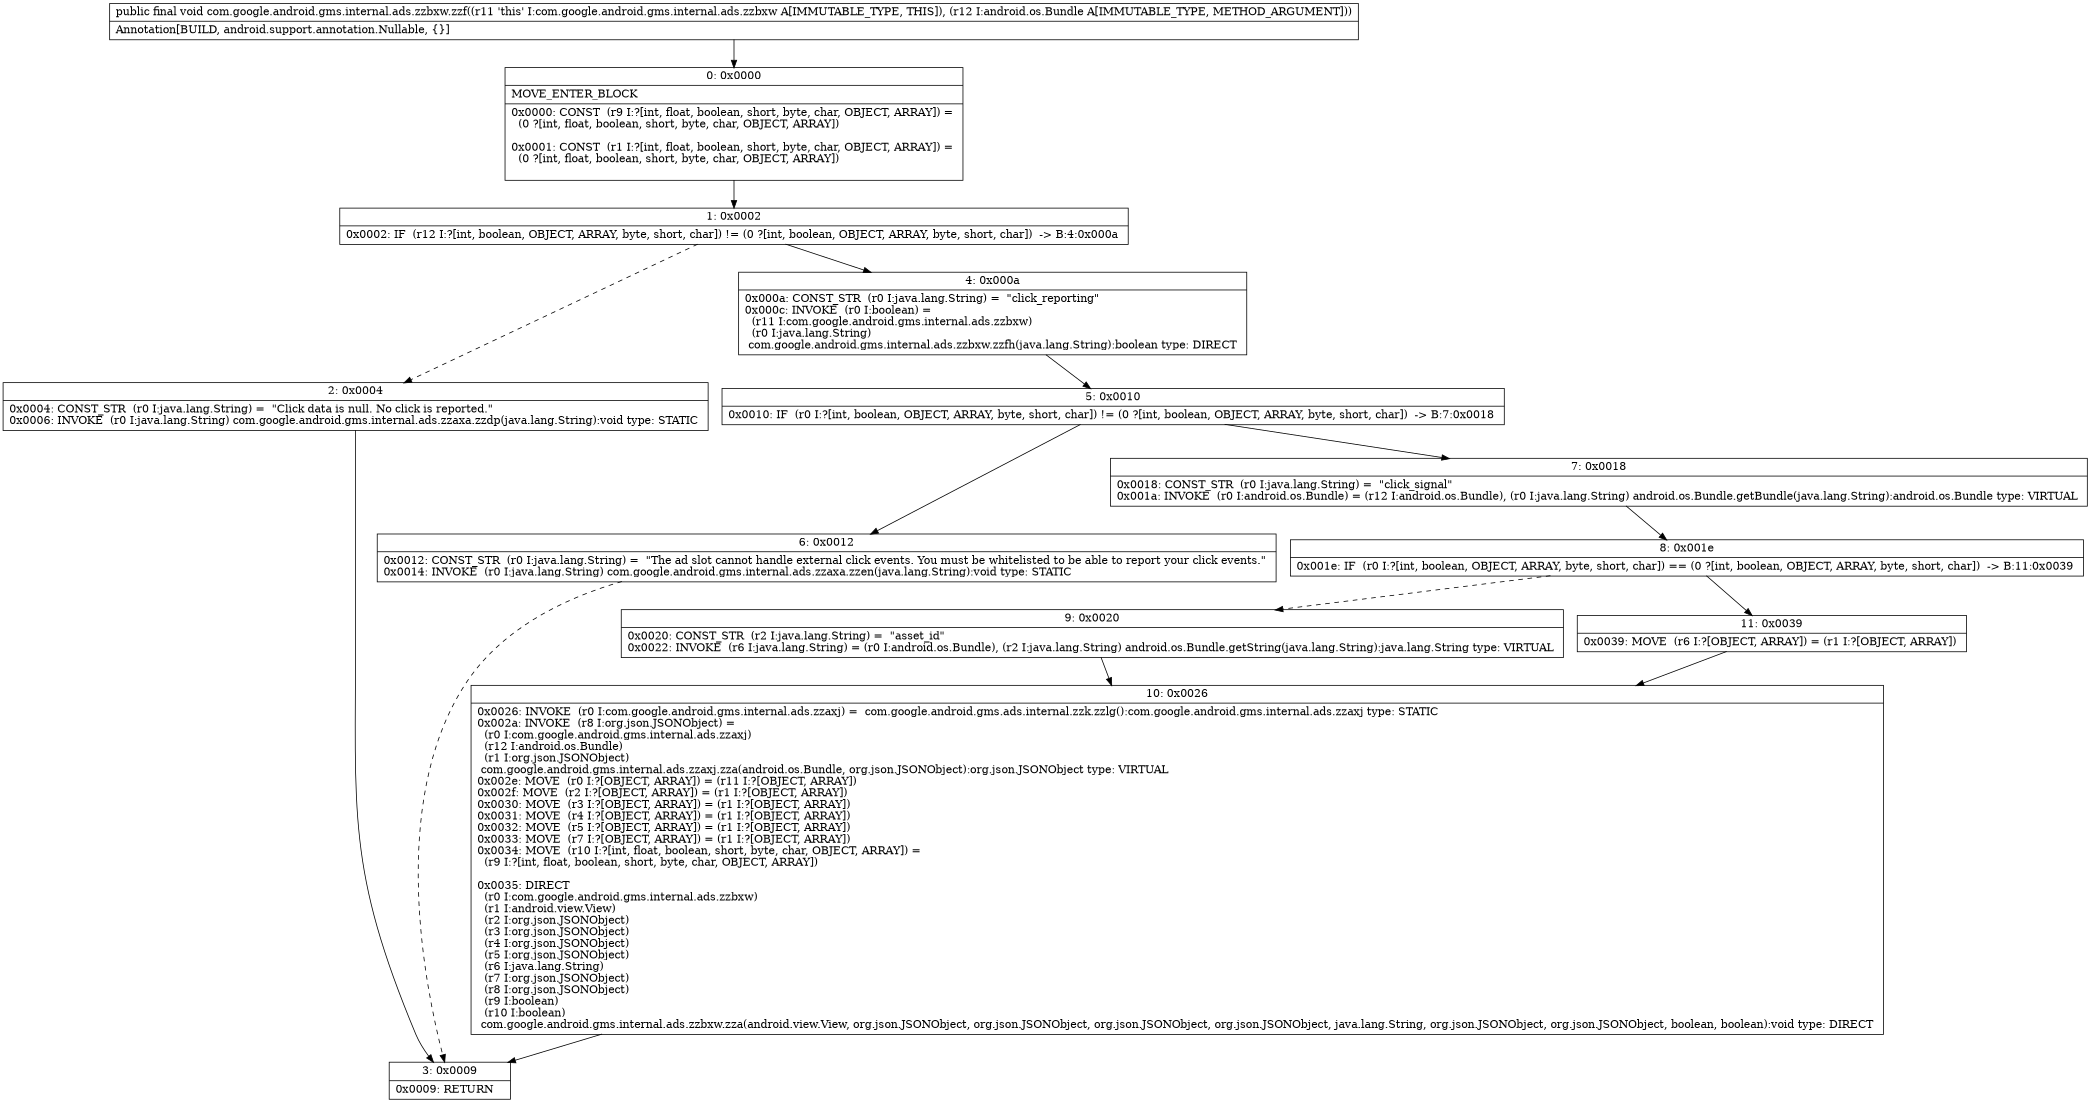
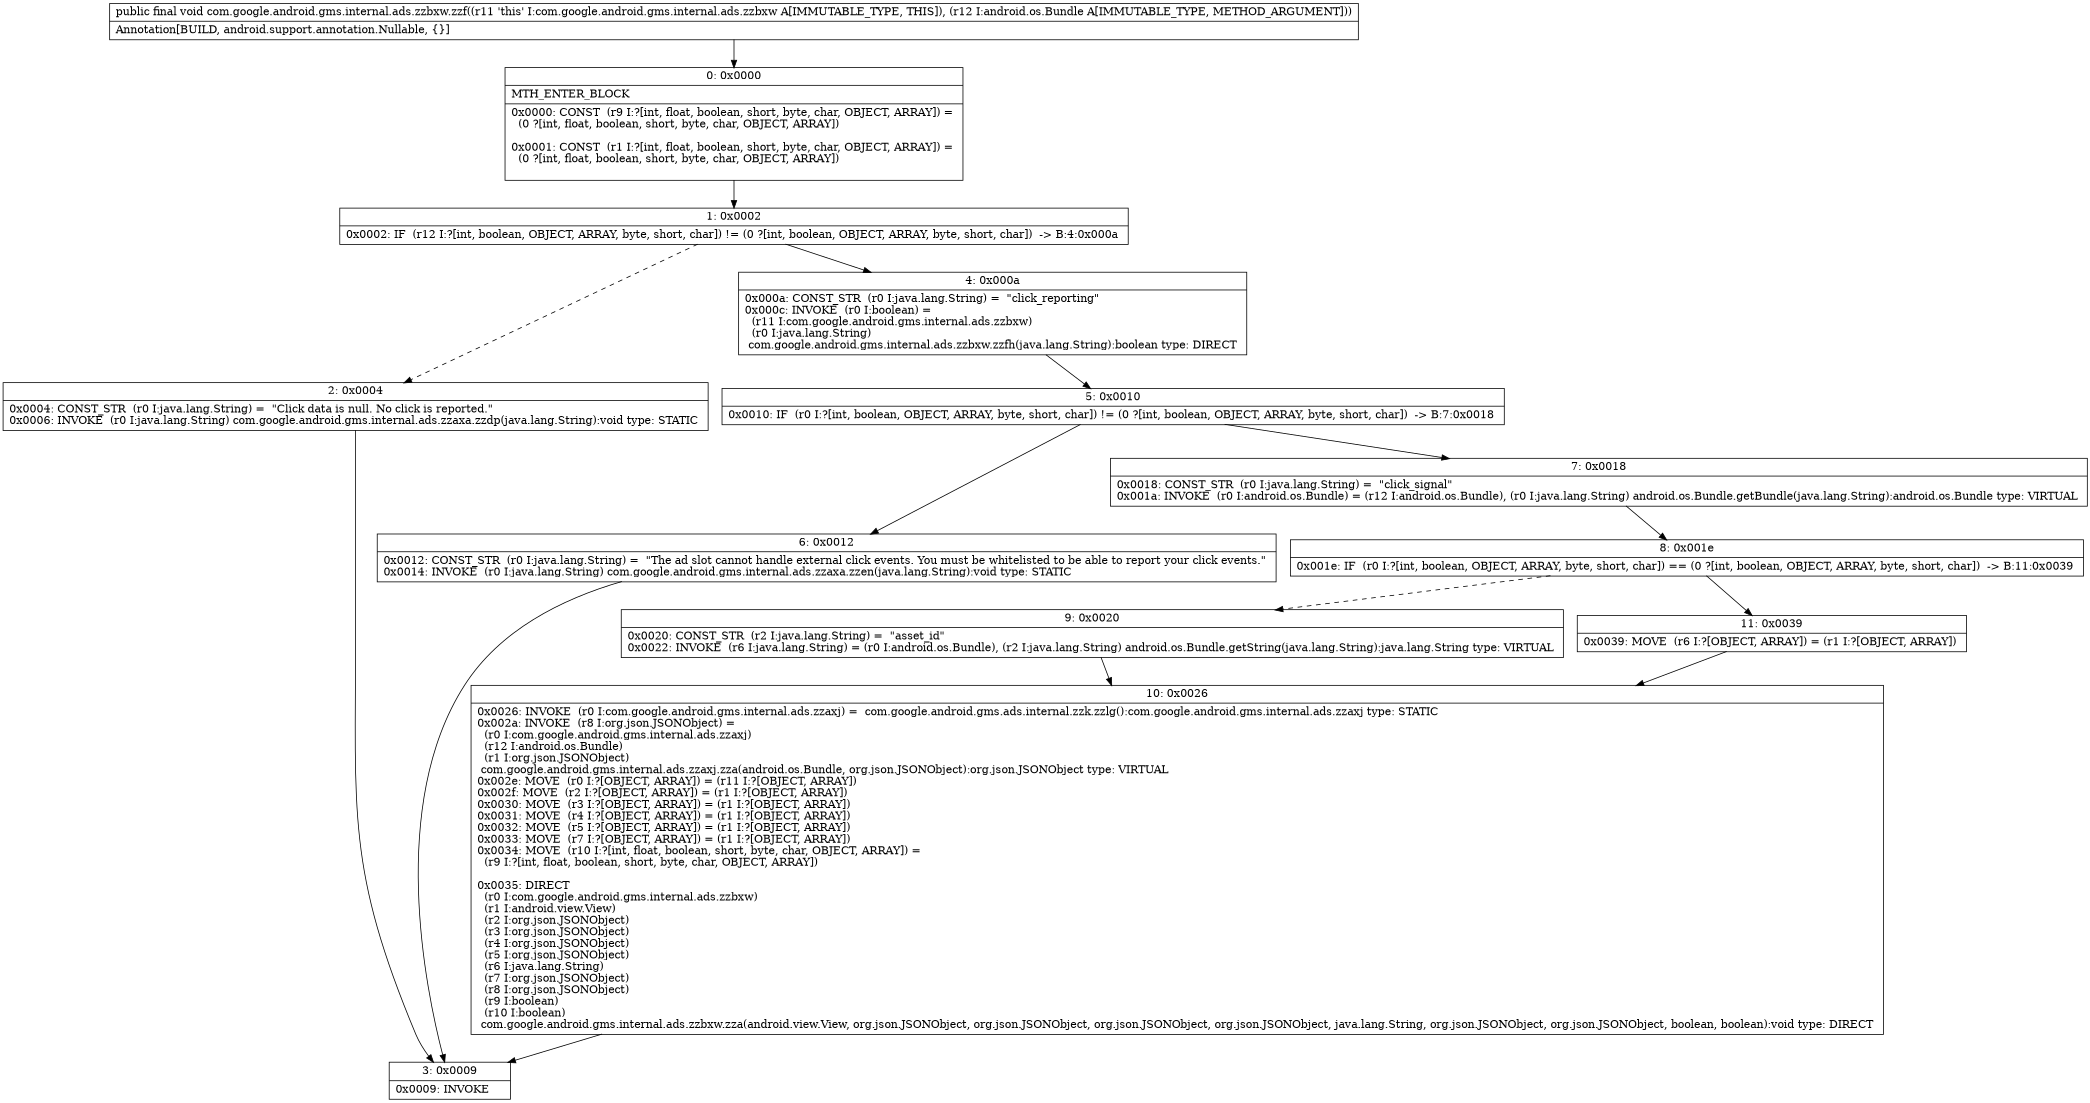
  digraph {
    node [shape=record]
-   n1 [label="{0\:\ 0x0000|MOVE_ENTER_BLOCK\l|0x0000: CONST  (r9 I:?[int, float, boolean, short, byte, char, OBJECT, ARRAY]) = \l  (0 ?[int, float, boolean, short, byte, char, OBJECT, ARRAY])\l \l0x0001: CONST  (r1 I:?[int, float, boolean, short, byte, char, OBJECT, ARRAY]) = \l  (0 ?[int, float, boolean, short, byte, char, OBJECT, ARRAY])\l \l}"]
+   n1 [label="{0\:\ 0x0000|MTH_ENTER_BLOCK\l|0x0000: CONST  (r9 I:?[int, float, boolean, short, byte, char, OBJECT, ARRAY]) = \l  (0 ?[int, float, boolean, short, byte, char, OBJECT, ARRAY])\l \l0x0001: CONST  (r1 I:?[int, float, boolean, short, byte, char, OBJECT, ARRAY]) = \l  (0 ?[int, float, boolean, short, byte, char, OBJECT, ARRAY])\l \l}"]
    n2 [label="{1\:\ 0x0002|0x0002: IF  (r12 I:?[int, boolean, OBJECT, ARRAY, byte, short, char]) != (0 ?[int, boolean, OBJECT, ARRAY, byte, short, char])  \-\> B:4:0x000a \l}"]
    n3 [label="{2\:\ 0x0004|0x0004: CONST_STR  (r0 I:java.lang.String) =  \"Click data is null. No click is reported.\" \l0x0006: INVOKE  (r0 I:java.lang.String) com.google.android.gms.internal.ads.zzaxa.zzdp(java.lang.String):void type: STATIC \l}"]
    n4 [label="{4\:\ 0x000a|0x000a: CONST_STR  (r0 I:java.lang.String) =  \"click_reporting\" \l0x000c: INVOKE  (r0 I:boolean) = \l  (r11 I:com.google.android.gms.internal.ads.zzbxw)\l  (r0 I:java.lang.String)\l com.google.android.gms.internal.ads.zzbxw.zzfh(java.lang.String):boolean type: DIRECT \l}"]
-   n5 [label="{3\:\ 0x0009|0x0009: RETURN   \l}"]
+   n5 [label="{3\:\ 0x0009|0x0009: INVOKE   \l}"]
    n6 [label="{5\:\ 0x0010|0x0010: IF  (r0 I:?[int, boolean, OBJECT, ARRAY, byte, short, char]) != (0 ?[int, boolean, OBJECT, ARRAY, byte, short, char])  \-\> B:7:0x0018 \l}"]
    n7 [label="{6\:\ 0x0012|0x0012: CONST_STR  (r0 I:java.lang.String) =  \"The ad slot cannot handle external click events. You must be whitelisted to be able to report your click events.\" \l0x0014: INVOKE  (r0 I:java.lang.String) com.google.android.gms.internal.ads.zzaxa.zzen(java.lang.String):void type: STATIC \l}"]
    n8 [label="{7\:\ 0x0018|0x0018: CONST_STR  (r0 I:java.lang.String) =  \"click_signal\" \l0x001a: INVOKE  (r0 I:android.os.Bundle) = (r12 I:android.os.Bundle), (r0 I:java.lang.String) android.os.Bundle.getBundle(java.lang.String):android.os.Bundle type: VIRTUAL \l}"]
    n9 [label="{8\:\ 0x001e|0x001e: IF  (r0 I:?[int, boolean, OBJECT, ARRAY, byte, short, char]) == (0 ?[int, boolean, OBJECT, ARRAY, byte, short, char])  \-\> B:11:0x0039 \l}"]
    n10 [label="{9\:\ 0x0020|0x0020: CONST_STR  (r2 I:java.lang.String) =  \"asset_id\" \l0x0022: INVOKE  (r6 I:java.lang.String) = (r0 I:android.os.Bundle), (r2 I:java.lang.String) android.os.Bundle.getString(java.lang.String):java.lang.String type: VIRTUAL \l}"]
    n11 [label="{11\:\ 0x0039|0x0039: MOVE  (r6 I:?[OBJECT, ARRAY]) = (r1 I:?[OBJECT, ARRAY]) \l}"]
    n12 [label="{10\:\ 0x0026|0x0026: INVOKE  (r0 I:com.google.android.gms.internal.ads.zzaxj) =  com.google.android.gms.ads.internal.zzk.zzlg():com.google.android.gms.internal.ads.zzaxj type: STATIC \l0x002a: INVOKE  (r8 I:org.json.JSONObject) = \l  (r0 I:com.google.android.gms.internal.ads.zzaxj)\l  (r12 I:android.os.Bundle)\l  (r1 I:org.json.JSONObject)\l com.google.android.gms.internal.ads.zzaxj.zza(android.os.Bundle, org.json.JSONObject):org.json.JSONObject type: VIRTUAL \l0x002e: MOVE  (r0 I:?[OBJECT, ARRAY]) = (r11 I:?[OBJECT, ARRAY]) \l0x002f: MOVE  (r2 I:?[OBJECT, ARRAY]) = (r1 I:?[OBJECT, ARRAY]) \l0x0030: MOVE  (r3 I:?[OBJECT, ARRAY]) = (r1 I:?[OBJECT, ARRAY]) \l0x0031: MOVE  (r4 I:?[OBJECT, ARRAY]) = (r1 I:?[OBJECT, ARRAY]) \l0x0032: MOVE  (r5 I:?[OBJECT, ARRAY]) = (r1 I:?[OBJECT, ARRAY]) \l0x0033: MOVE  (r7 I:?[OBJECT, ARRAY]) = (r1 I:?[OBJECT, ARRAY]) \l0x0034: MOVE  (r10 I:?[int, float, boolean, short, byte, char, OBJECT, ARRAY]) = \l  (r9 I:?[int, float, boolean, short, byte, char, OBJECT, ARRAY])\l \l0x0035: DIRECT  \l  (r0 I:com.google.android.gms.internal.ads.zzbxw)\l  (r1 I:android.view.View)\l  (r2 I:org.json.JSONObject)\l  (r3 I:org.json.JSONObject)\l  (r4 I:org.json.JSONObject)\l  (r5 I:org.json.JSONObject)\l  (r6 I:java.lang.String)\l  (r7 I:org.json.JSONObject)\l  (r8 I:org.json.JSONObject)\l  (r9 I:boolean)\l  (r10 I:boolean)\l com.google.android.gms.internal.ads.zzbxw.zza(android.view.View, org.json.JSONObject, org.json.JSONObject, org.json.JSONObject, org.json.JSONObject, java.lang.String, org.json.JSONObject, org.json.JSONObject, boolean, boolean):void type: DIRECT \l}"]
    n13 [label="{public final void com.google.android.gms.internal.ads.zzbxw.zzf((r11 'this' I:com.google.android.gms.internal.ads.zzbxw A[IMMUTABLE_TYPE, THIS]), (r12 I:android.os.Bundle A[IMMUTABLE_TYPE, METHOD_ARGUMENT]))  | Annotation[BUILD, android.support.annotation.Nullable, \{\}]\l}"]
    n1 -> n2
    n2 -> n3 [style=dashed]
    n2 -> n4
    n3 -> n5
    n4 -> n6
    n6 -> n7 [style=solid]
    n6 -> n8
-   n7 -> n5 [style=dashed]
+   n7 -> n5
    n8 -> n9
    n9 -> n10 [style=dashed]
    n9 -> n11
    n10 -> n12
    n11 -> n12
    n12 -> n5
    n13 -> n1
  }
